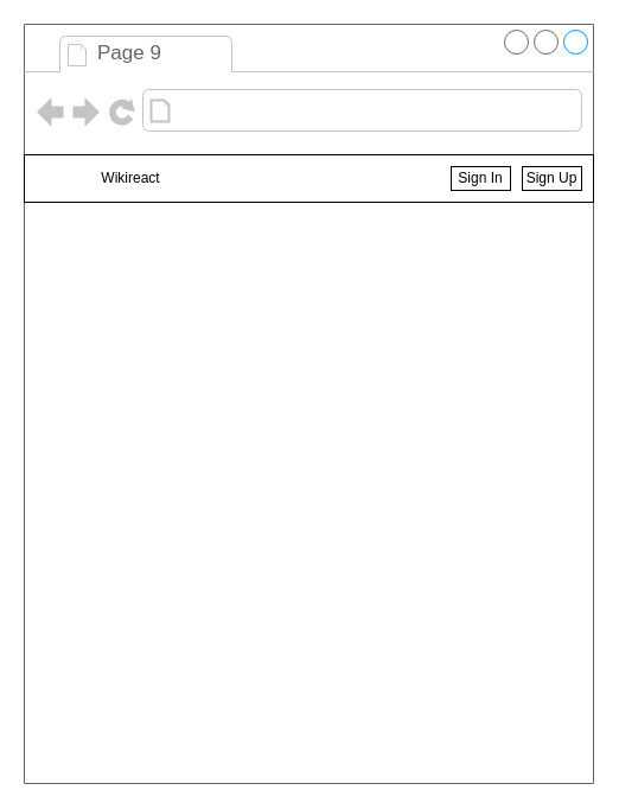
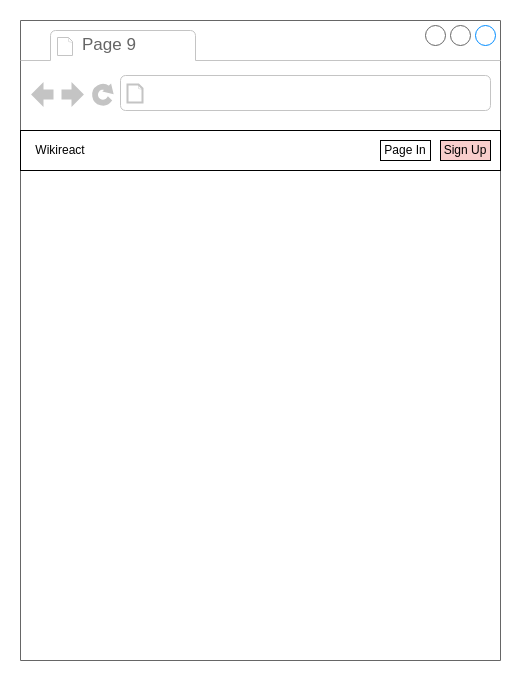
  <mxCell id="0" />
  <mxCell id="1" parent="0" />
  <mxCell id="2" value="" style="strokeWidth=1;shadow=0;dashed=0;align=center;html=1;shape=mxgraph.mockup.containers.browserWindow;rSize=0;strokeColor=#666666;strokeColor2=#008cff;strokeColor3=#c4c4c4;mainText=,;recursiveResize=0;" vertex="1" parent="1"><mxGeometry x="20" y="20" width="480" height="640" as="geometry" /></mxCell>
  <mxCell id="3" value="Page 9" style="strokeWidth=1;shadow=0;dashed=0;align=center;html=1;shape=mxgraph.mockup.containers.anchor;fontSize=17;fontColor=#666666;align=left;" vertex="1" parent="2"><mxGeometry x="60" y="12" width="110" height="26" as="geometry" /></mxCell>
  <mxCell id="4" value="" style="strokeWidth=1;shadow=0;dashed=0;align=center;html=1;shape=mxgraph.mockup.containers.anchor;rSize=0;fontSize=17;fontColor=#666666;align=left;" vertex="1" parent="2"><mxGeometry x="130" y="60" width="250" height="26" as="geometry" /></mxCell>
  <mxCell id="5" value="" style="rounded=0;whiteSpace=wrap;html=1;" vertex="1" parent="2"><mxGeometry y="110" width="480" height="40" as="geometry" /></mxCell>
- <mxCell id="6" value="Sign Up" style="rounded=0;whiteSpace=wrap;html=1;" vertex="1" parent="2"><mxGeometry x="420" y="120" width="50" height="20" as="geometry" /></mxCell>
- <mxCell id="7" value="Sign In" style="rounded=0;whiteSpace=wrap;html=1;" vertex="1" parent="2"><mxGeometry x="360" y="120" width="50" height="20" as="geometry" /></mxCell>
- <mxCell id="8" value="Wikireact" style="text;html=1;strokeColor=none;fillColor=none;align=center;verticalAlign=middle;whiteSpace=wrap;rounded=0;" vertex="1" parent="1"><mxGeometry x="80" y="140" width="60" height="20" as="geometry" /></mxCell>
+ <mxCell id="6" value="Sign Up" style="rounded=0;whiteSpace=wrap;html=1;fillColor=#f8cecc;" vertex="1" parent="2"><mxGeometry x="420" y="120" width="50" height="20" as="geometry" /></mxCell>
+ <mxCell id="7" value="Page In" style="rounded=0;whiteSpace=wrap;html=1;" vertex="1" parent="2"><mxGeometry x="360" y="120" width="50" height="20" as="geometry" /></mxCell>
+ <mxCell id="8" value="Wikireact" style="text;html=1;strokeColor=none;fillColor=none;align=center;verticalAlign=middle;whiteSpace=wrap;rounded=0;" vertex="1" parent="1"><mxGeometry x="30" y="140" width="60" height="20" as="geometry" /></mxCell>
